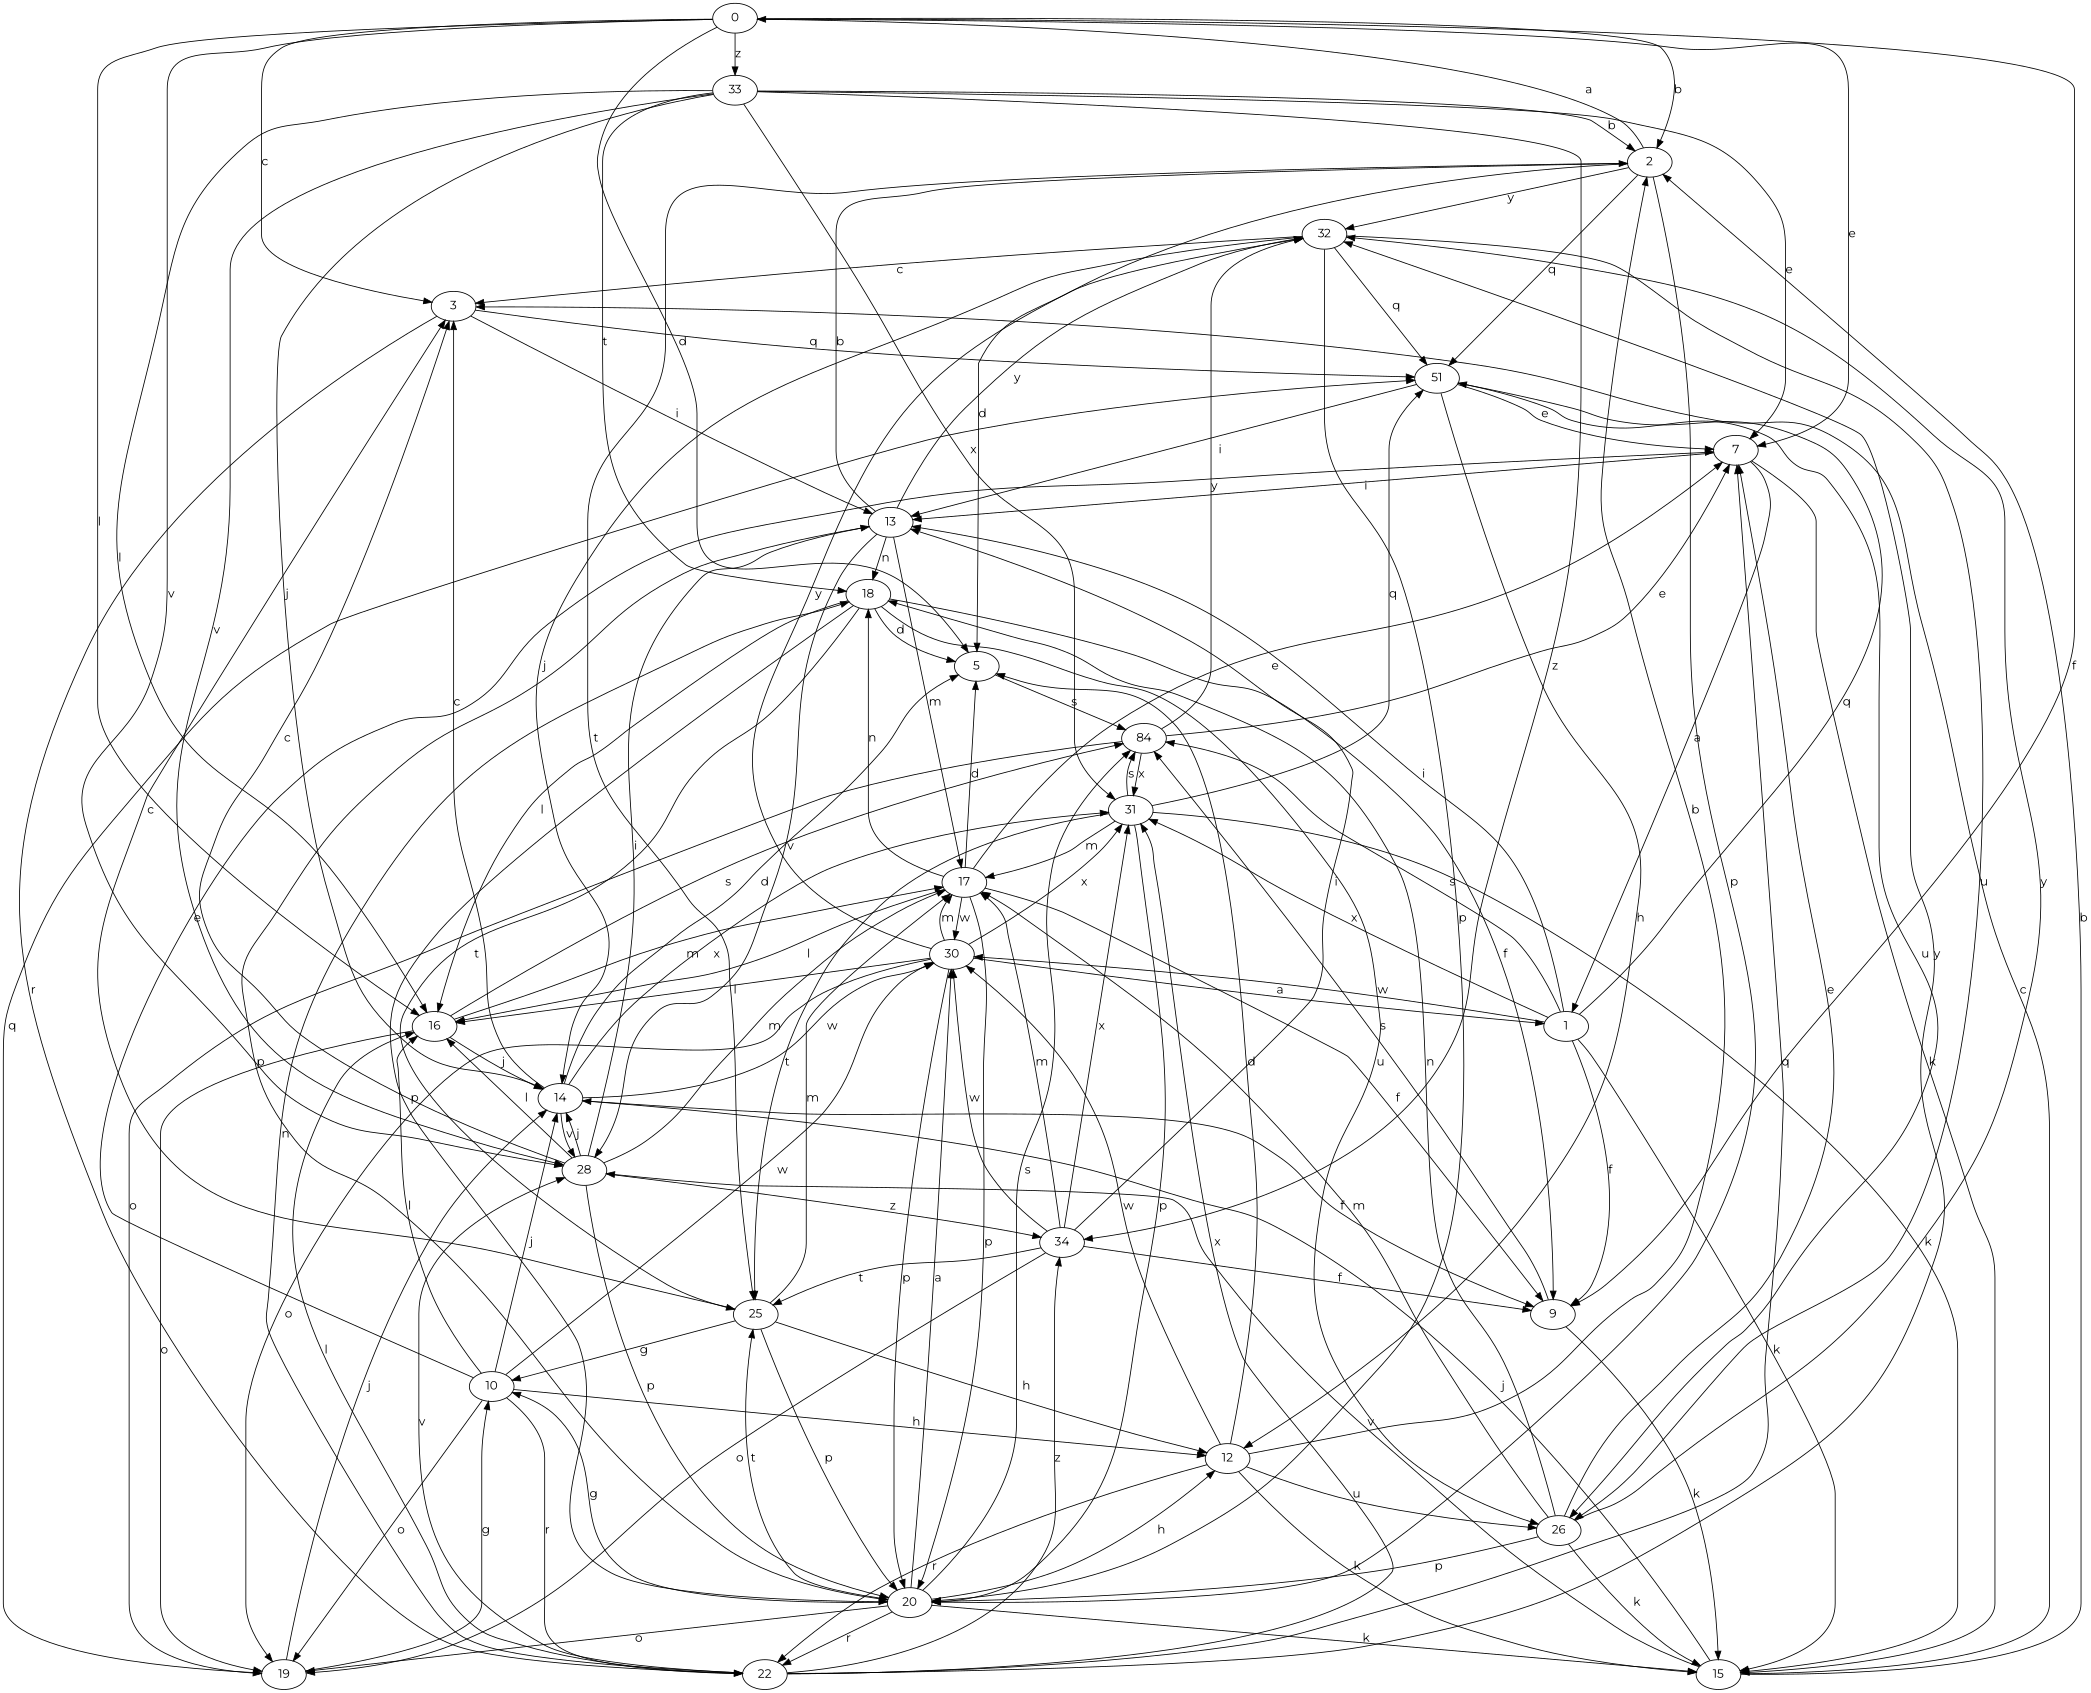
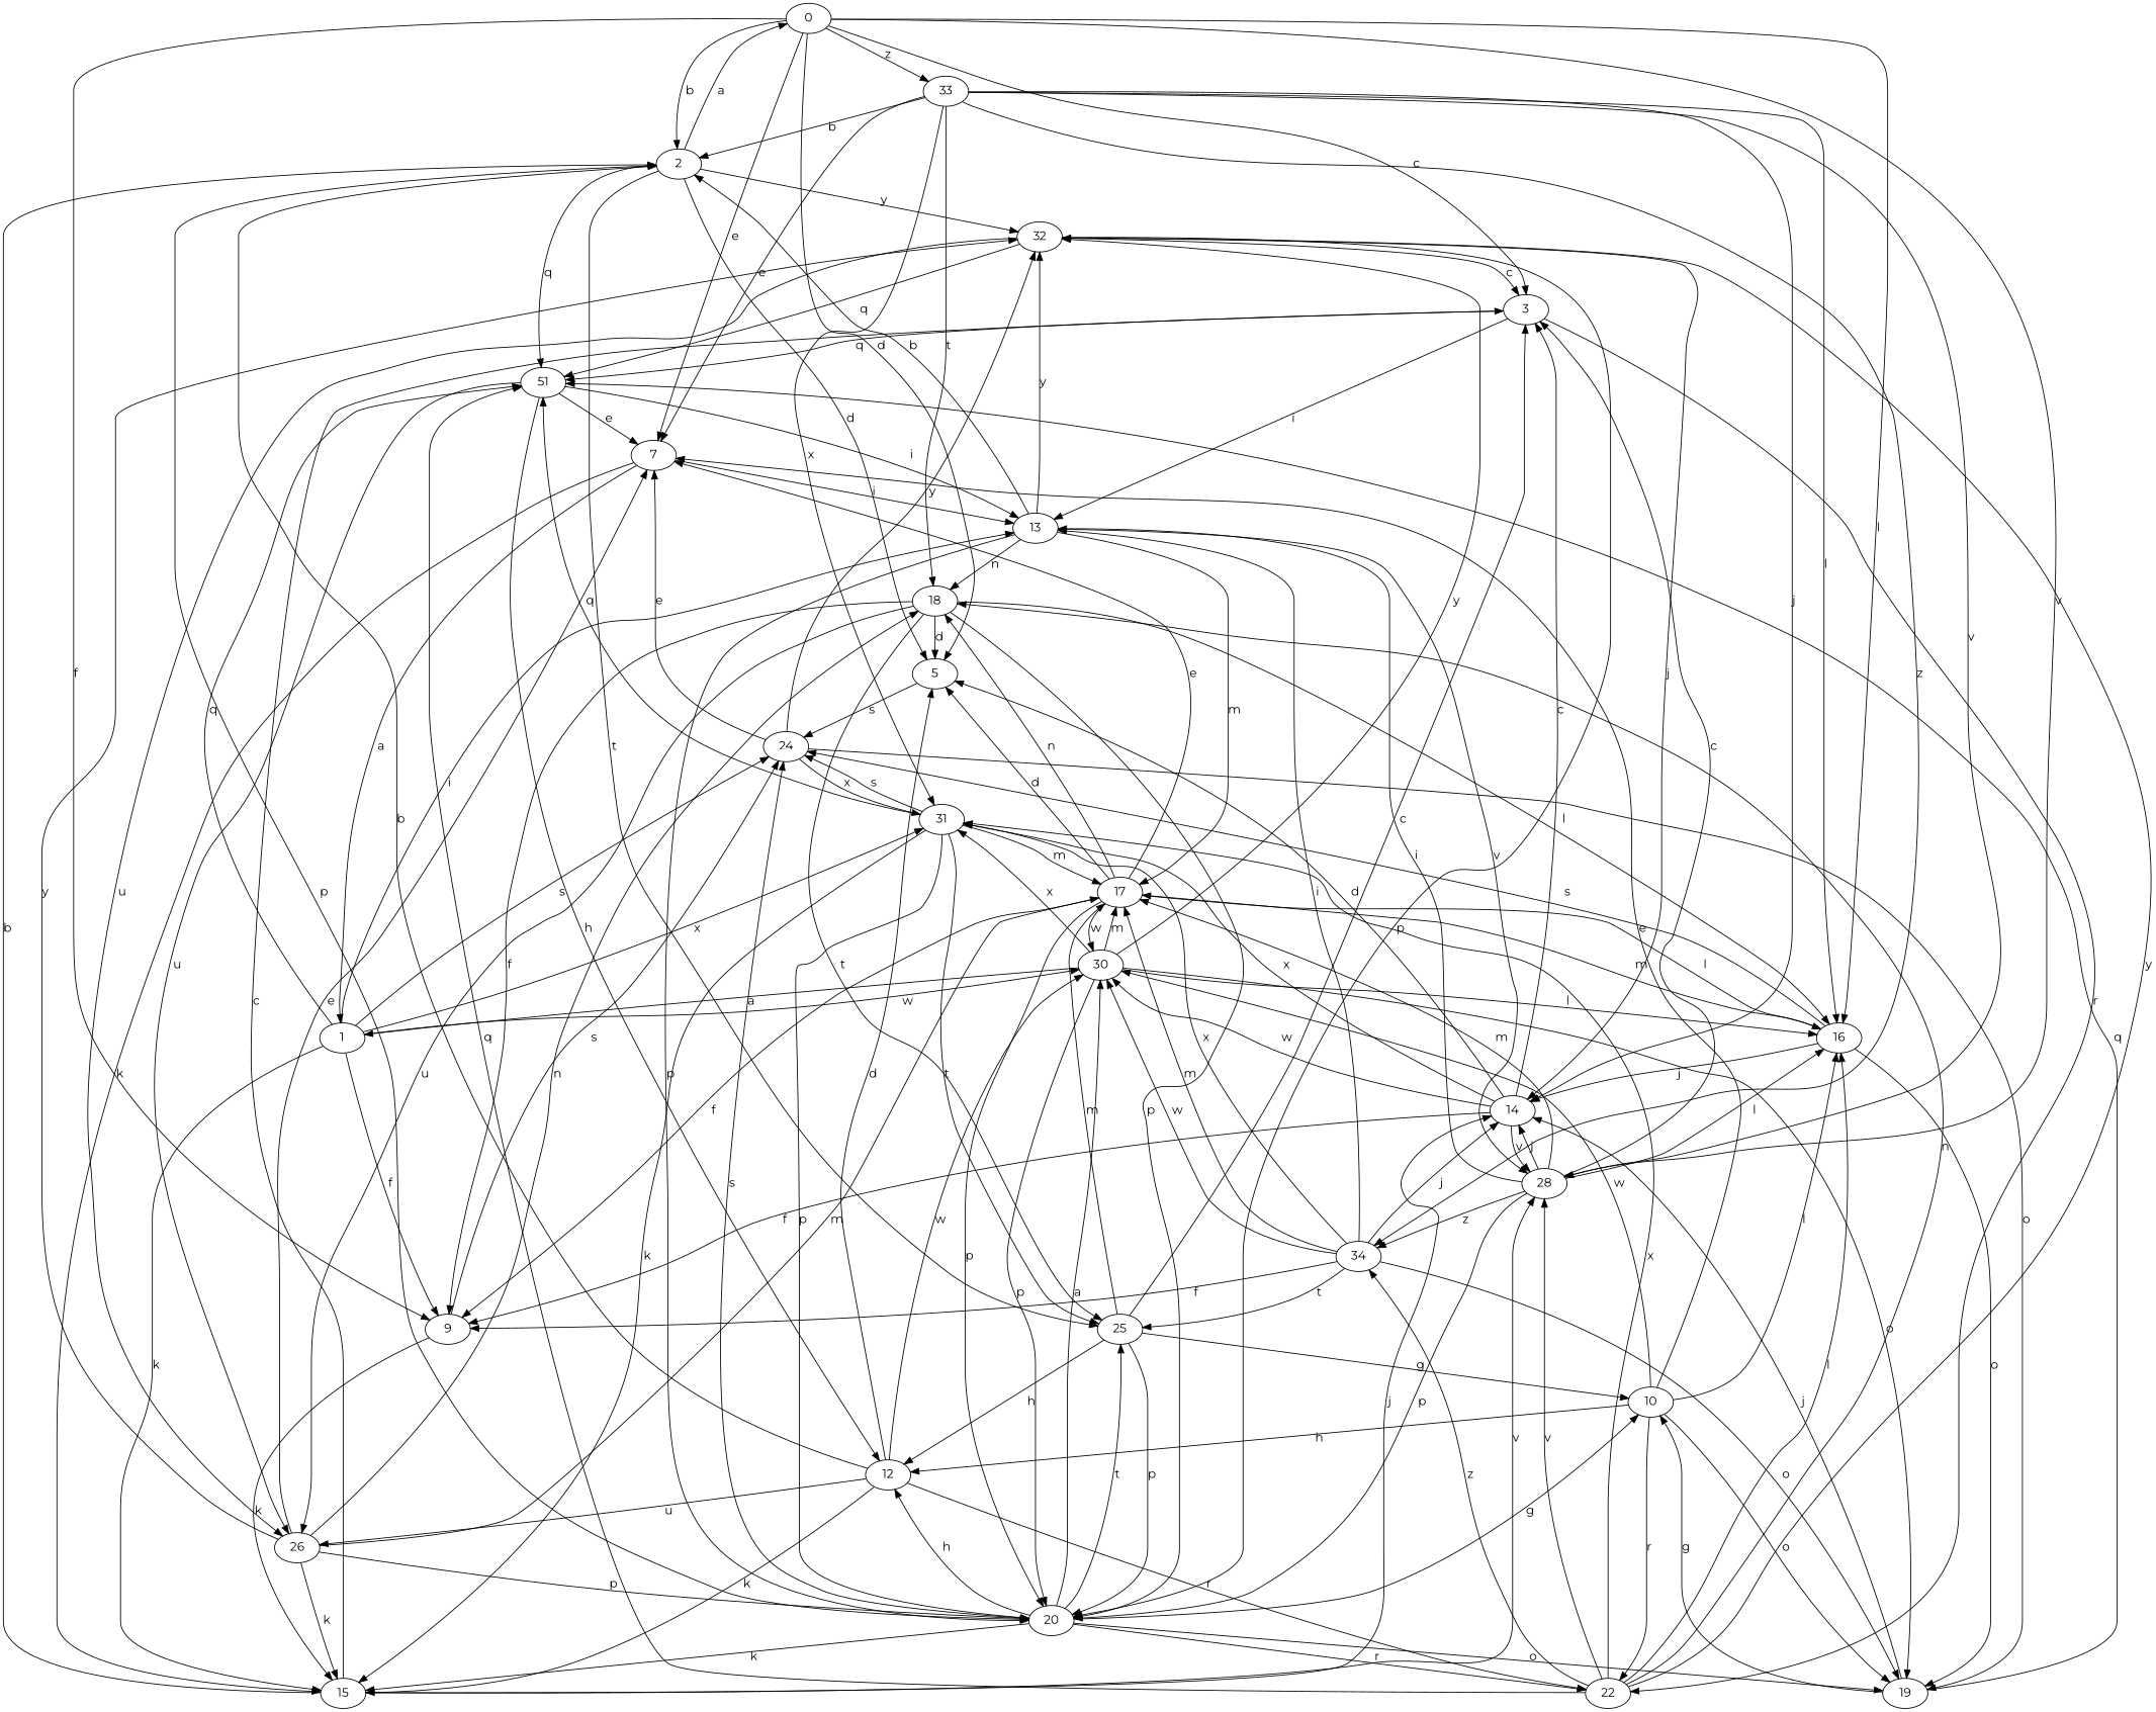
  strict digraph {
    fontname=Montserrat
    node [fontname=Montserrat]
    edge [fontname=Montserrat]
    0
    2
    3
    5
    7
    9
    16
    28
    33
    n10 [label=51]
    20
    25
    32
    13
    22
-   24 [label=84]
+   24
    1
    15
    19
    17
    14
    34
    31
    18
    30
    12
    26
    10
    0 -> 2 [label=b]
    0 -> 3 [label=c]
    0 -> 5 [label=d]
    0 -> 7 [label=e]
    0 -> 9 [label=f]
    0 -> 16 [label=l]
    0 -> 28 [label=v]
    0 -> 33 [label=z]
    2 -> 0 [label=a]
    2 -> 5 [label=d]
    2 -> n10 [label=q]
    2 -> 20 [label=p]
    2 -> 25 [label=t]
    2 -> 32 [label=y]
    3 -> n10 [label=q]
    3 -> 13 [label=i]
    3 -> 22 [label=r]
    5 -> 24 [label=s]
    7 -> 13 [label=i]
    7 -> 1 [label=a]
    7 -> 15 [label=k]
    9 -> 24 [label=s]
    9 -> 15 [label=k]
    16 -> 24 [label=s]
    16 -> 19 [label=o]
    16 -> 17 [label=m]
    16 -> 14 [label=j]
    28 -> 3 [label=c]
    28 -> 16 [label=l]
    28 -> 20 [label=p]
    28 -> 13 [label=i]
    28 -> 17 [label=m]
    28 -> 14 [label=j]
    28 -> 34 [label=z]
    33 -> 2 [label=b]
    33 -> 7 [label=e]
    33 -> 16 [label=l]
    33 -> 28 [label=v]
    33 -> 14 [label=j]
    33 -> 34 [label=z]
    33 -> 31 [label=x]
    33 -> 18 [label=t]
    n10 -> 7 [label=e]
    n10 -> 13 [label=i]
    n10 -> 12 [label=h]
    n10 -> 26 [label=u]
    20 -> 25 [label=t]
    20 -> 22 [label=r]
    20 -> 24 [label=s]
    20 -> 15 [label=k]
    20 -> 19 [label=o]
    20 -> 30 [label=a]
    20 -> 12 [label=h]
    20 -> 10 [label=g]
    25 -> 3 [label=c]
    25 -> 20 [label=p]
    25 -> 17 [label=m]
    25 -> 12 [label=h]
    25 -> 10 [label=g]
    32 -> 3 [label=c]
    32 -> n10 [label=q]
    32 -> 20 [label=p]
    32 -> 14 [label=j]
    32 -> 26 [label=u]
    13 -> 2 [label=b]
    13 -> 28 [label=v]
    13 -> 20 [label=p]
    13 -> 32 [label=y]
    13 -> 17 [label=m]
    13 -> 18 [label=n]
    22 -> 16 [label=l]
    22 -> 28 [label=v]
-   22 -> 7 [label=q]
+   22 -> n10 [label=q]
    22 -> 32 [label=y]
    22 -> 34 [label=z]
    22 -> 31 [label=x]
    22 -> 18 [label=n]
    24 -> 7 [label=e]
    24 -> 32 [label=y]
    24 -> 19 [label=o]
    24 -> 31 [label=x]
    1 -> 9 [label=f]
    1 -> n10 [label=q]
    1 -> 13 [label=i]
    1 -> 24 [label=s]
    1 -> 15 [label=k]
    1 -> 31 [label=x]
    1 -> 30 [label=w]
    15 -> 2 [label=b]
    15 -> 3 [label=c]
    15 -> 28 [label=v]
    15 -> 14 [label=j]
    19 -> n10 [label=q]
    19 -> 14 [label=j]
    19 -> 10 [label=g]
    17 -> 5 [label=d]
    17 -> 7 [label=e]
    17 -> 9 [label=f]
    17 -> 16 [label=l]
    17 -> 20 [label=p]
    17 -> 18 [label=n]
    17 -> 30 [label=w]
    14 -> 3 [label=c]
    14 -> 5 [label=d]
    14 -> 9 [label=f]
    14 -> 28 [label=v]
    14 -> 31 [label=x]
    14 -> 30 [label=w]
    34 -> 9 [label=f]
    34 -> 25 [label=t]
    34 -> 13 [label=i]
    34 -> 19 [label=o]
    34 -> 17 [label=m]
-   10 -> 14 [label=j]
+   34 -> 14 [label=j]
    34 -> 31 [label=x]
    34 -> 30 [label=w]
    31 -> n10 [label=q]
    31 -> 20 [label=p]
    31 -> 25 [label=t]
    31 -> 24 [label=s]
    31 -> 15 [label=k]
    31 -> 17 [label=m]
    18 -> 5 [label=d]
    18 -> 9 [label=f]
    18 -> 16 [label=l]
    18 -> 20 [label=p]
    18 -> 25 [label=t]
    18 -> 26 [label=u]
    30 -> 16 [label=l]
    30 -> 20 [label=p]
    30 -> 32 [label=y]
    30 -> 1 [label=a]
    30 -> 19 [label=o]
    30 -> 17 [label=m]
    30 -> 31 [label=x]
    12 -> 2 [label=b]
    12 -> 5 [label=d]
    12 -> 22 [label=r]
    12 -> 15 [label=k]
    12 -> 30 [label=w]
    12 -> 26 [label=u]
    26 -> 7 [label=e]
    26 -> 20 [label=p]
    26 -> 32 [label=y]
    26 -> 15 [label=k]
    26 -> 17 [label=m]
    26 -> 18 [label=n]
    10 -> 7 [label=e]
    10 -> 16 [label=l]
    10 -> 22 [label=r]
    10 -> 19 [label=o]
    10 -> 30 [label=w]
    10 -> 12 [label=h]
  }
